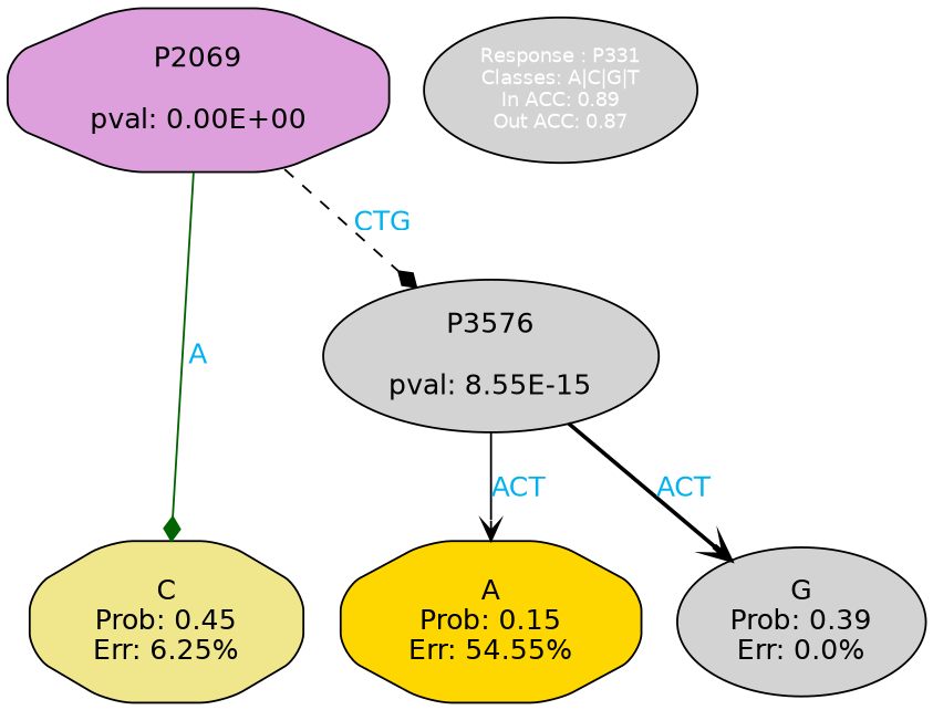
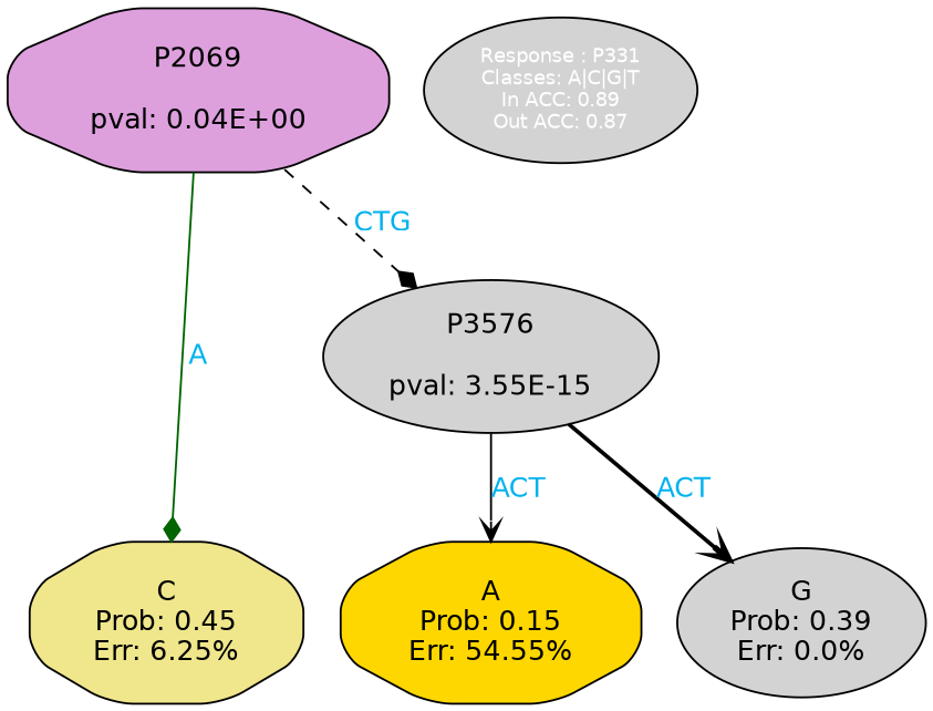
  digraph {
    ranksep=equally
    splines=polylines
    node [color=black fillcolor=lightgrey fontname=helvetica shape=octagon style="filled, rounded"]
    edge [arrowhead=diamond color=black fontcolor=deepskyblue2 fontname=helvetica style=solid]
    n1 [fillcolor=khaki label="C\nProb: 0.45\nErr: 6.25%"]
    n2 [fillcolor=gold label="A\nProb: 0.15\nErr: 54.55%"]
    n3 [label="G\nProb: 0.39\nErr: 0.0%" shape=ellipse]
    n4 [align=left fontcolor=white fontsize=10 label="Response : P331\nClasses: A|C|G|T\nIn ACC: 0.89\nOut ACC: 0.87\n" shape=ellipse style=filled]
-   n5 [fillcolor=plum label="P2069\n\npval: 0.00E+00"]
-   n6 [label="P3576\n\npval: 8.55E-15" shape=ellipse]
+   n5 [fillcolor=plum label="P2069\n\npval: 0.04E+00"]
+   n6 [label="P3576\n\npval: 3.55E-15" shape=ellipse]
    subgraph sub_1 {
      rank=same
      n1
      n2
      n3
    }
    subgraph sub_2 {
      rank=same
      n4
      n5
    }
    n5 -> n1 [color=darkgreen label=A]
    n5 -> n6 [label=CTG style=dashed]
    n6 -> n2 [arrowhead=vee label=ACT]
    n6 -> n3 [arrowhead=vee label=ACT style=bold]
  }
